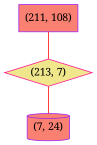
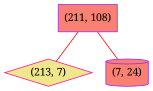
  graph {
    fontname="Noto Serif"
    node [color=purple fillcolor=salmon fontname="Noto Serif" style=filled]
    edge [color=red fontname="Noto Serif" style=solid weight=1]
    "(211, 108)" [shape=box]
    "(213, 7)" [color=deeppink fillcolor=khaki shape=diamond]
    "(7, 24)" [shape=cylinder]
    "(211, 108)" -- "(213, 7)"
-   "(213, 7)" -- "(7, 24)"
+   "(211, 108)" -- "(7, 24)"
  }
